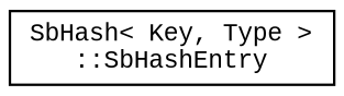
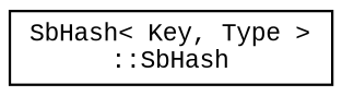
  digraph {
    rankdir=LR
    fontname="Liberation Mono"
-   n1 [color=black fillcolor=white fontname="Liberation Mono" fontsize=10 height=0.2 label="SbHash\< Key, Type \>\l::SbHashEntry" shape=record style=filled width=0.4]
+   n1 [color=black fillcolor=white fontname="Liberation Mono" fontsize=10 height=0.2 label="SbHash\< Key, Type \>\l::SbHash" shape=record style=filled width=0.4]
  }
